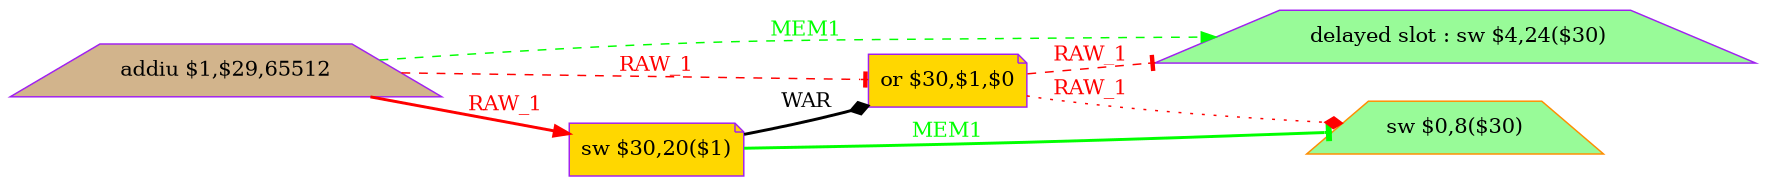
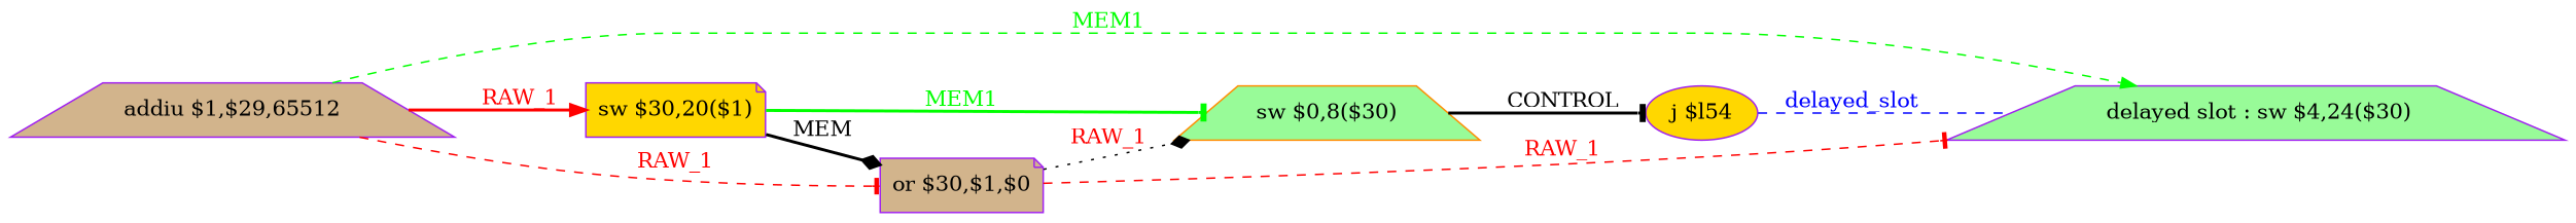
  digraph {
    rankdir=LR
    node [color=purple fillcolor=palegreen shape=trapezium style=filled]
    edge [color=red fontcolor=red style=dashed arrowhead=tee]
    n1 [label=" delayed slot : sw $4,24($30)"]
+   n2 [fillcolor=gold label="j $l54" shape=ellipse]
    n3 [fillcolor=tan label="addiu $1,$29,65512"]
    n4 [fillcolor=gold label="sw $30,20($1)" shape=note]
-   n5 [fillcolor=gold label="or $30,$1,$0" shape=note]
+   n5 [fillcolor=tan label="or $30,$1,$0" shape=note]
    n6 [color=darkorange label="sw $0,8($30)"]
+   n2 -> n1 [color=blue dir=none fontcolor=blue label=delayed_slot arrowhead=""]
    n3 -> n1 [arrowhead=normal color=green fontcolor=green label=MEM1]
    n3 -> n4 [arrowhead=normal label=RAW_1 style=bold]
    n3 -> n5 [label=RAW_1]
-   n4 -> n5 [arrowhead=diamond label=WAR style=bold color="" fontcolor=""]
+   n4 -> n5 [arrowhead=diamond label=MEM style=bold color="" fontcolor=""]
    n4 -> n6 [color=green fontcolor=green label=MEM1 style=bold]
    n5 -> n1 [label=RAW_1]
-   n5 -> n6 [arrowhead=diamond label=RAW_1 style=dotted]
+   n5 -> n6 [arrowhead=diamond color=black label=RAW_1 style=dotted]
+   n6 -> n2 [label=CONTROL style=bold color="" fontcolor=""]
  }
